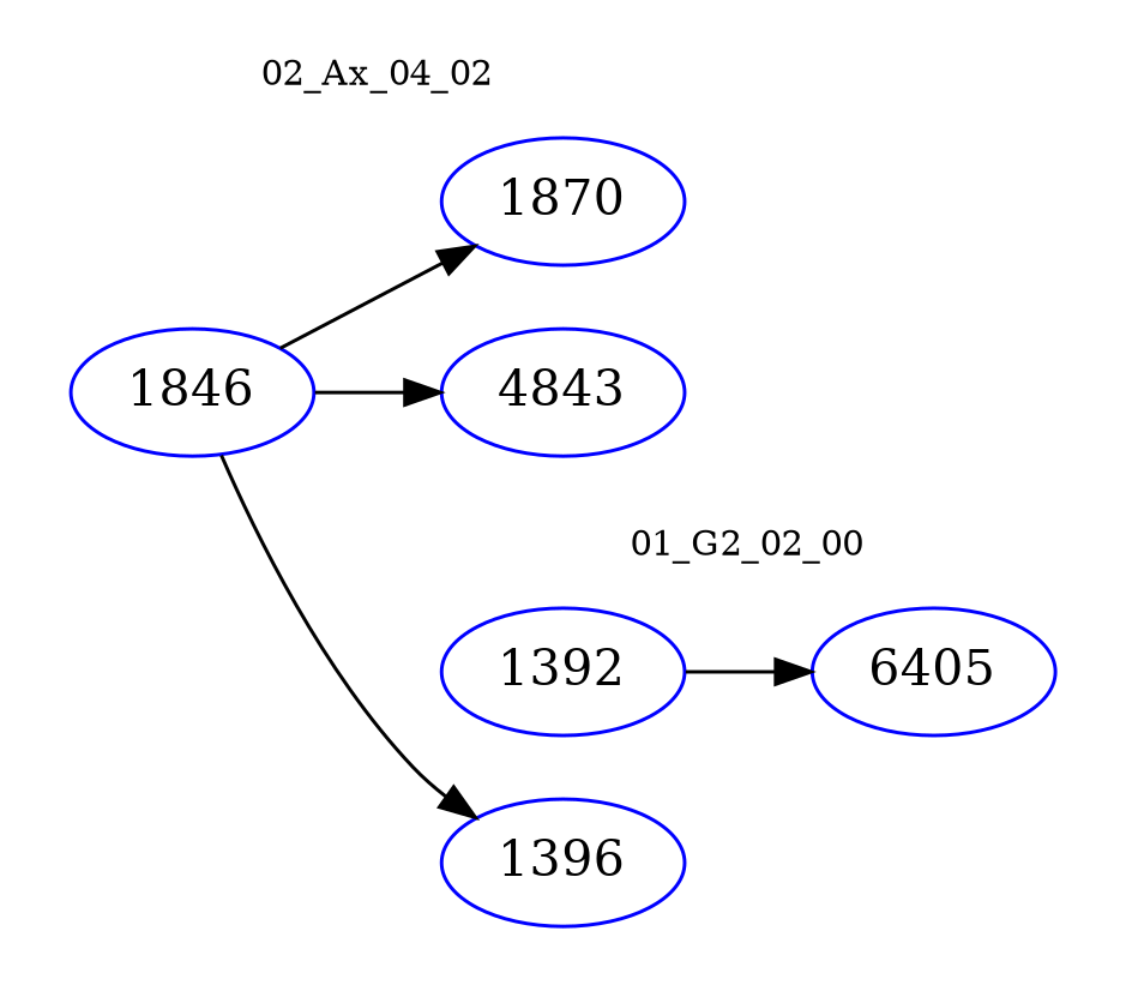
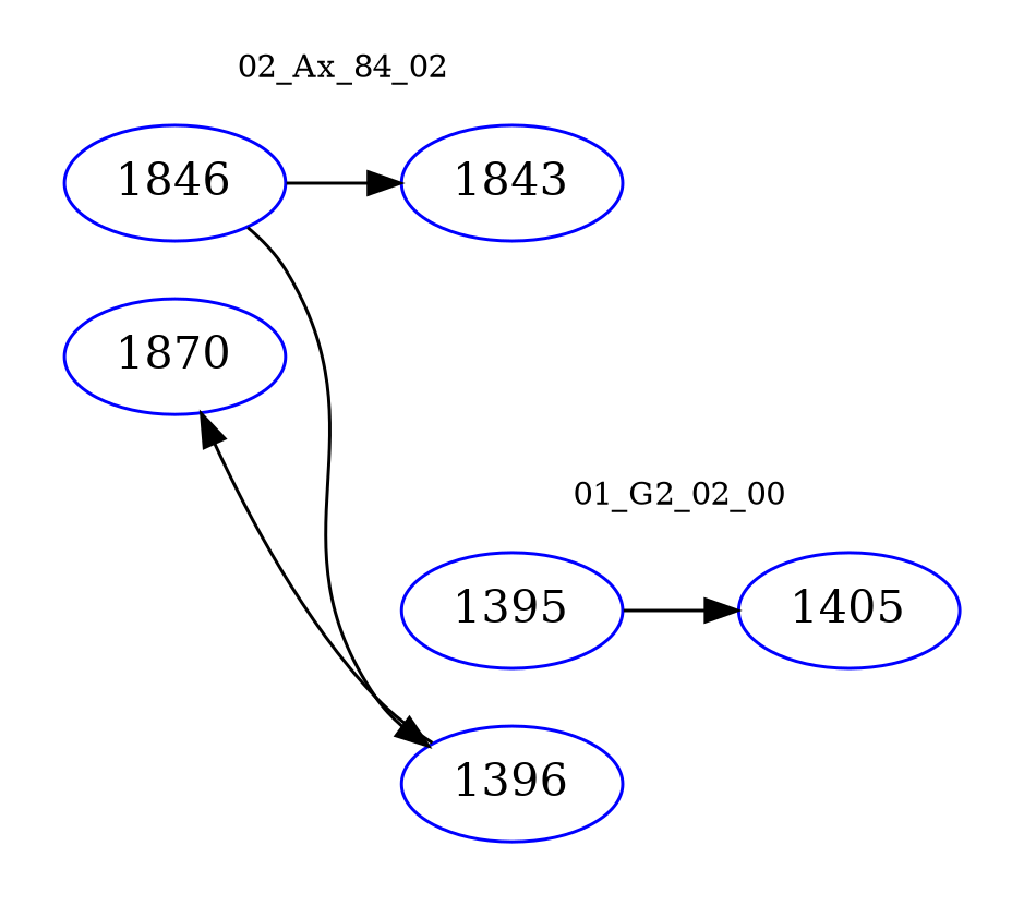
  digraph {
    rankdir=LR
    node [color=blue]
    edge [color=black]
    n1 [label=1846]
-   n2 [label=4843]
+   n2 [label=1843]
    n3 [label=1870]
-   n4 [label=1392]
+   n4 [label=1395]
    n5 [label=1396]
-   n6 [label=6405]
+   n6 [label=1405]
    subgraph cluster_1 {
      color=white
      fontsize=10
-     label="02_Ax_04_02"
+     label="02_Ax_84_02"
      n1
      n2
      n3
    }
    subgraph cluster_2 {
      color=white
      fontsize=10
      label="01_G2_02_00"
      n4
      n5
      n6
    }
    n1 -> n2
-   n1 -> n3
+   n5 -> n3
    n1 -> n5
    n4 -> n6
  }
